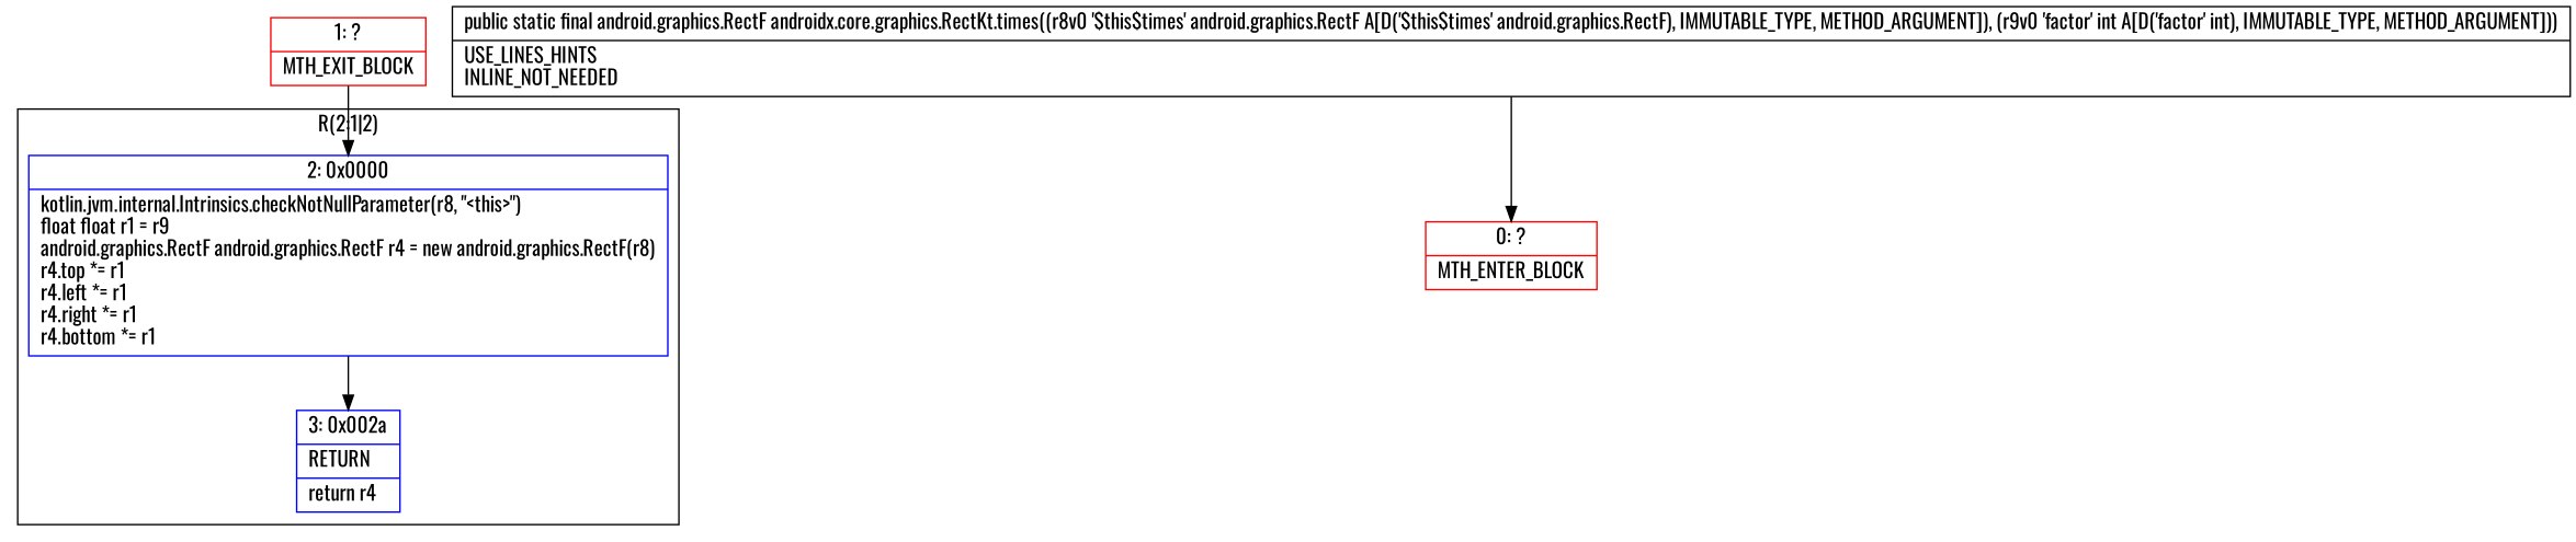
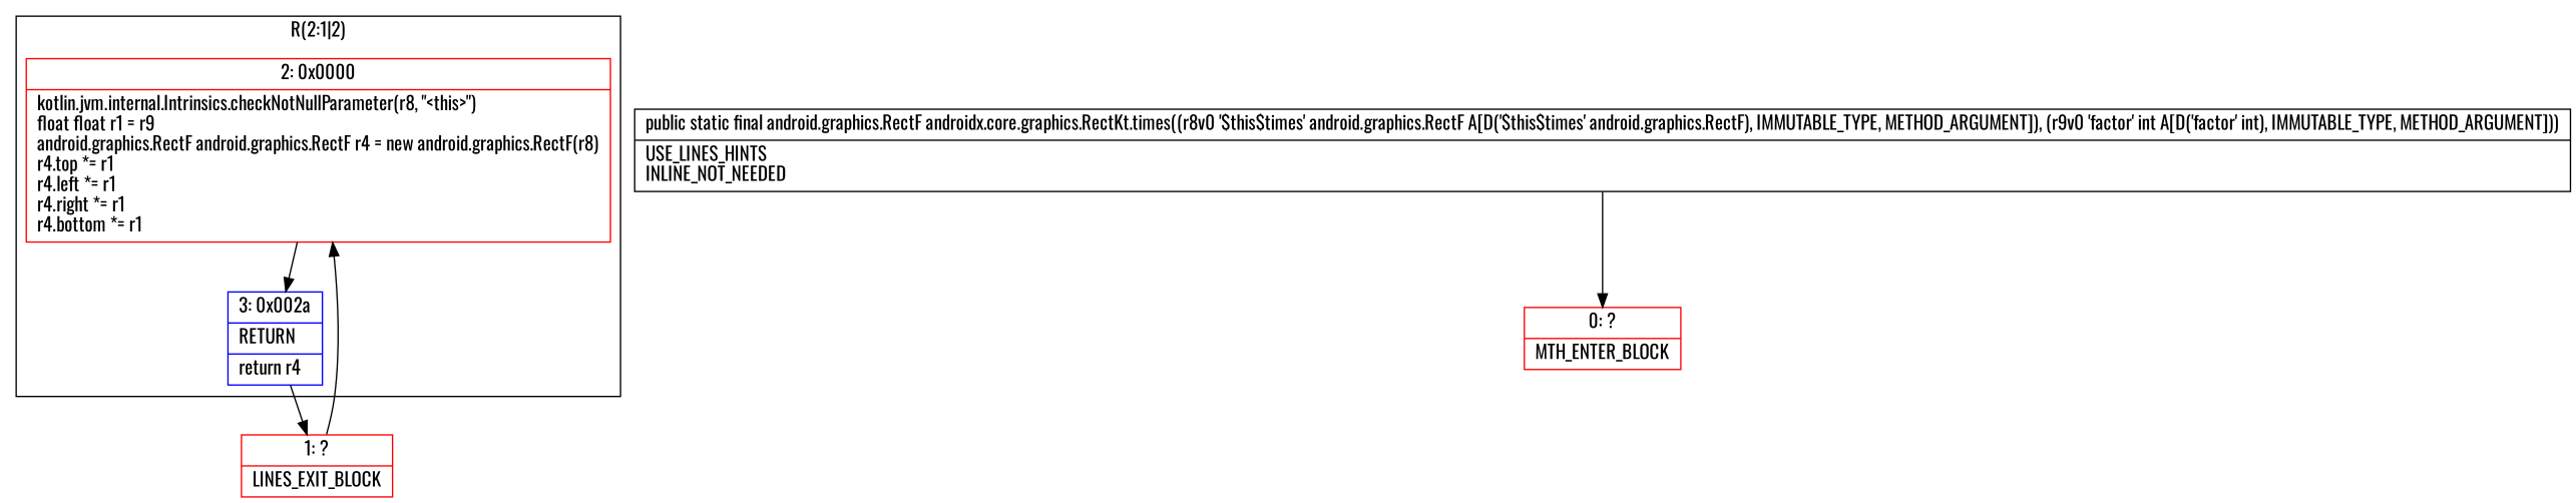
  digraph {
    fontname=Oswald
    node [color=blue fontname=Oswald shape=record]
    edge [fontname=Oswald]
-   n1 [label="{2\:\ 0x0000|kotlin.jvm.internal.Intrinsics.checkNotNullParameter(r8, \"\<this\>\")\lfloat float r1 = r9\landroid.graphics.RectF android.graphics.RectF r4 = new android.graphics.RectF(r8)\lr4.top *= r1\lr4.left *= r1\lr4.right *= r1\lr4.bottom *= r1\l}"]
+   n1 [color=red label="{2\:\ 0x0000|kotlin.jvm.internal.Intrinsics.checkNotNullParameter(r8, \"\<this\>\")\lfloat float r1 = r9\landroid.graphics.RectF android.graphics.RectF r4 = new android.graphics.RectF(r8)\lr4.top *= r1\lr4.left *= r1\lr4.right *= r1\lr4.bottom *= r1\l}"]
    n2 [label="{3\:\ 0x002a|RETURN\l|return r4\l}"]
-   n3 [color=red label="{1\:\ ?|MTH_EXIT_BLOCK\l}"]
+   n3 [color=red label="{1\:\ ?|LINES_EXIT_BLOCK\l}"]
    n4 [color=red label="{0\:\ ?|MTH_ENTER_BLOCK\l}"]
    n5 [label="{public static final android.graphics.RectF androidx.core.graphics.RectKt.times((r8v0 '$this$times' android.graphics.RectF A[D('$this$times' android.graphics.RectF), IMMUTABLE_TYPE, METHOD_ARGUMENT]), (r9v0 'factor' int A[D('factor' int), IMMUTABLE_TYPE, METHOD_ARGUMENT]))  | USE_LINES_HINTS\lINLINE_NOT_NEEDED\l}" color=""]
    subgraph cluster_1 {
      label="R(2:1|2)"
      n1
      n2
    }
    n1 -> n2
+   n2 -> n3
    n3 -> n1
    n5 -> n4
  }
